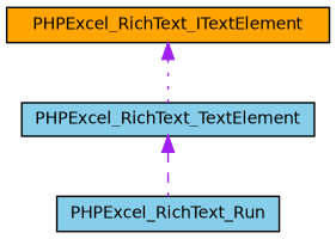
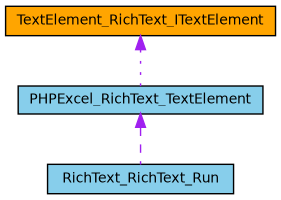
  digraph {
    node [color=black fillcolor=skyblue fontname=Helvetica fontsize=10 shape=record style=filled]
    edge [color=purple dir=back fontname=Helvetica fontsize=10 labelfontname=Helvetica labelfontsize=10]
-   n1 [fillcolor=orange fontcolor=black height=0.2 label=PHPExcel_RichText_ITextElement width=0.4]
+   n1 [fillcolor=orange fontcolor=black height=0.2 label=TextElement_RichText_ITextElement width=0.4]
    n2 [height=0.2 label=PHPExcel_RichText_TextElement width=0.4]
-   n3 [height=0.2 label=PHPExcel_RichText_Run width=0.4]
+   n3 [height=0.2 label=RichText_RichText_Run width=0.4]
    n1 -> n2 [style=dotted]
    n2 -> n3 [style=dashed]
  }
